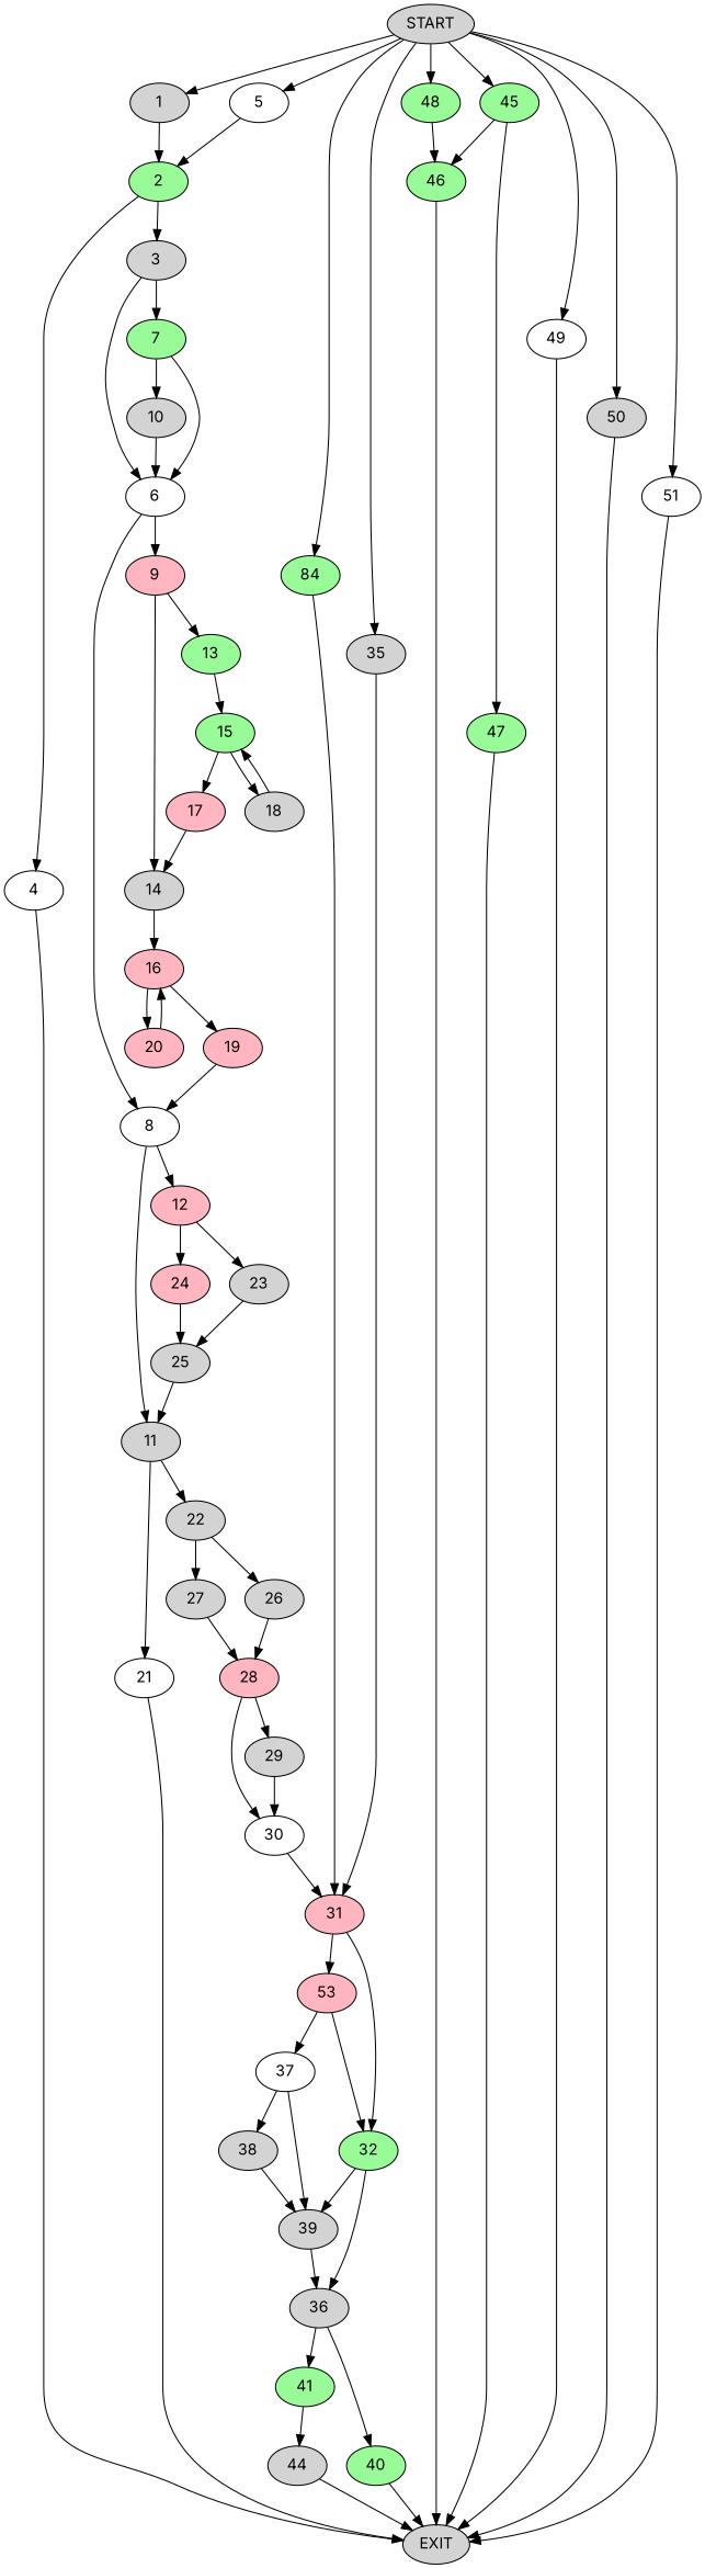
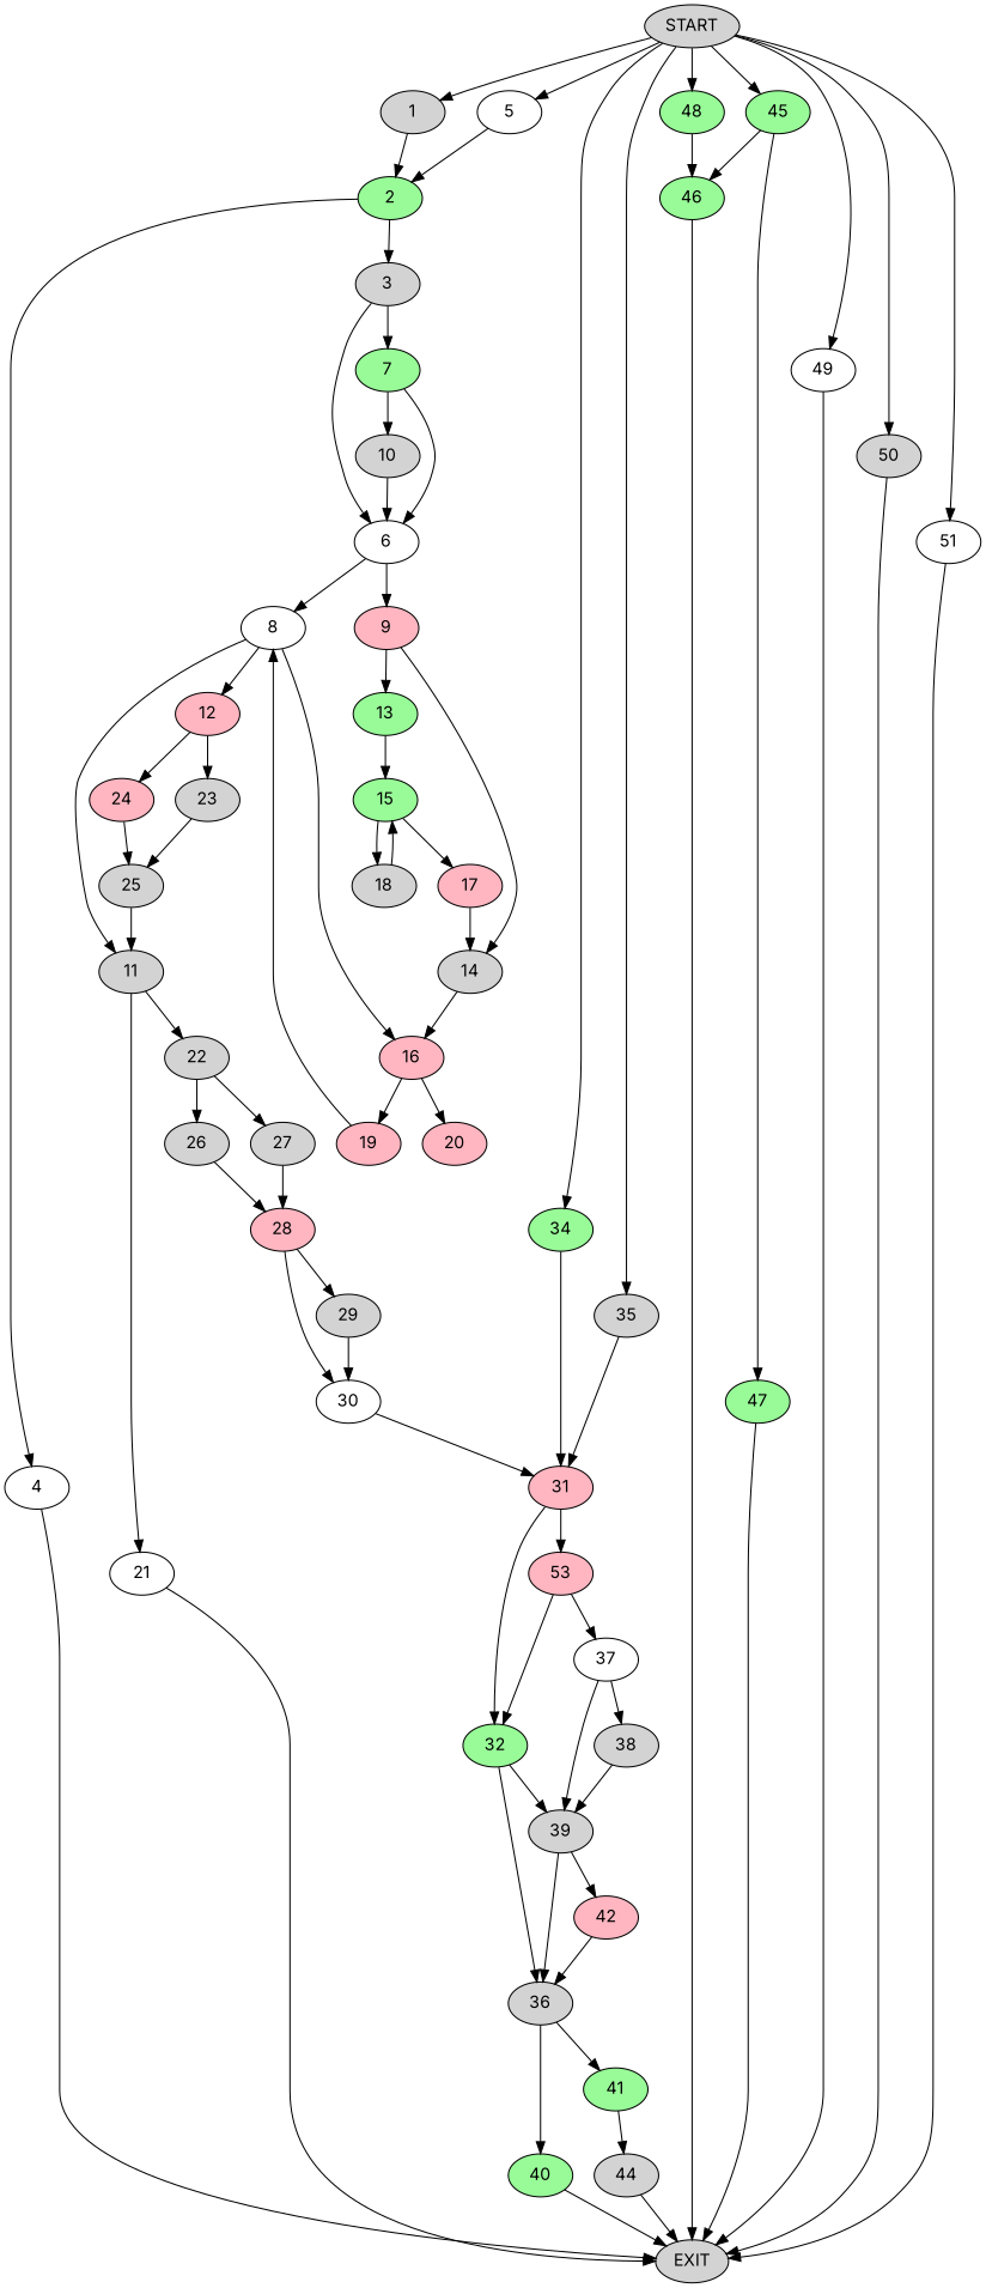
  digraph {
    fontname=Inter
    node [fillcolor=lightgrey fontname=Inter style=filled]
    edge [fontname=Inter]
    n1 [label=START]
    1
    5 [fillcolor=white]
-   34 [fillcolor=palegreen label=84]
+   34 [fillcolor=palegreen]
    35
    45 [fillcolor=palegreen]
    48 [fillcolor=palegreen]
    49 [fillcolor=white]
    50
    51 [fillcolor=white]
    2 [fillcolor=palegreen]
    31 [fillcolor=lightpink]
    46 [fillcolor=palegreen]
    47 [fillcolor=palegreen]
    n15 [label=EXIT]
    3
    4 [fillcolor=white]
    6 [fillcolor=white]
    7 [fillcolor=palegreen]
    8 [fillcolor=white]
    9 [fillcolor=lightpink]
    10
    11
    12 [fillcolor=lightpink]
    13 [fillcolor=palegreen]
    14
    21 [fillcolor=white]
    22
    23
    24 [fillcolor=lightpink]
    15 [fillcolor=palegreen]
    16 [fillcolor=lightpink]
    26
    27
    25
    17 [fillcolor=lightpink]
    18
    19 [fillcolor=lightpink]
    20 [fillcolor=lightpink]
    28 [fillcolor=lightpink]
    29
    30 [fillcolor=white]
    32 [fillcolor=palegreen]
    n44 [fillcolor=lightpink label=53]
    36
    39
    37 [fillcolor=white]
    40 [fillcolor=palegreen]
    41 [fillcolor=palegreen]
    38
    44
+   42 [fillcolor=lightpink]
    n1 -> 1
    n1 -> 5
    n1 -> 34
    n1 -> 35
    n1 -> 45
    n1 -> 48
    n1 -> 49
    n1 -> 50
    n1 -> 51
    1 -> 2
    5 -> 2
    34 -> 31
    35 -> 31
    45 -> 46
    45 -> 47
    48 -> 46
    49 -> n15
    50 -> n15
    51 -> n15
    2 -> 3
    2 -> 4
    31 -> 32
    31 -> n44
    46 -> n15
    47 -> n15
    3 -> 6
    3 -> 7
    4 -> n15
    6 -> 8
    6 -> 9
    7 -> 6
    7 -> 10
    8 -> 11
    8 -> 12
    9 -> 13
    9 -> 14
    10 -> 6
    11 -> 21
    11 -> 22
    12 -> 23
    12 -> 24
    13 -> 15
    14 -> 16
    21 -> n15
    22 -> 26
    22 -> 27
    23 -> 25
    24 -> 25
    15 -> 17
    15 -> 18
    16 -> 19
    16 -> 20
    26 -> 28
    27 -> 28
    25 -> 11
    17 -> 14
    18 -> 15
    19 -> 8
-   20 -> 16
+   8 -> 16
    28 -> 29
    28 -> 30
    29 -> 30
    30 -> 31
    32 -> 36
    32 -> 39
    n44 -> 32
    n44 -> 37
    36 -> 40
    36 -> 41
    39 -> 36
+   39 -> 42
    37 -> 39
    37 -> 38
    40 -> n15
    41 -> 44
    38 -> 39
    44 -> n15
+   42 -> 36
  }
